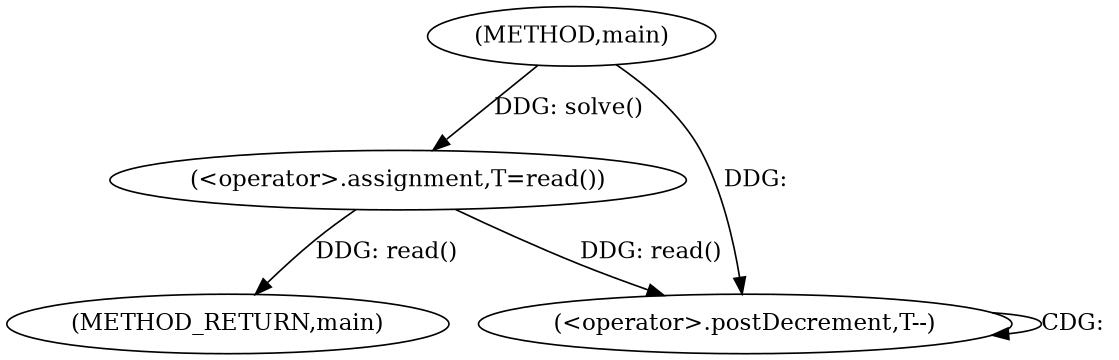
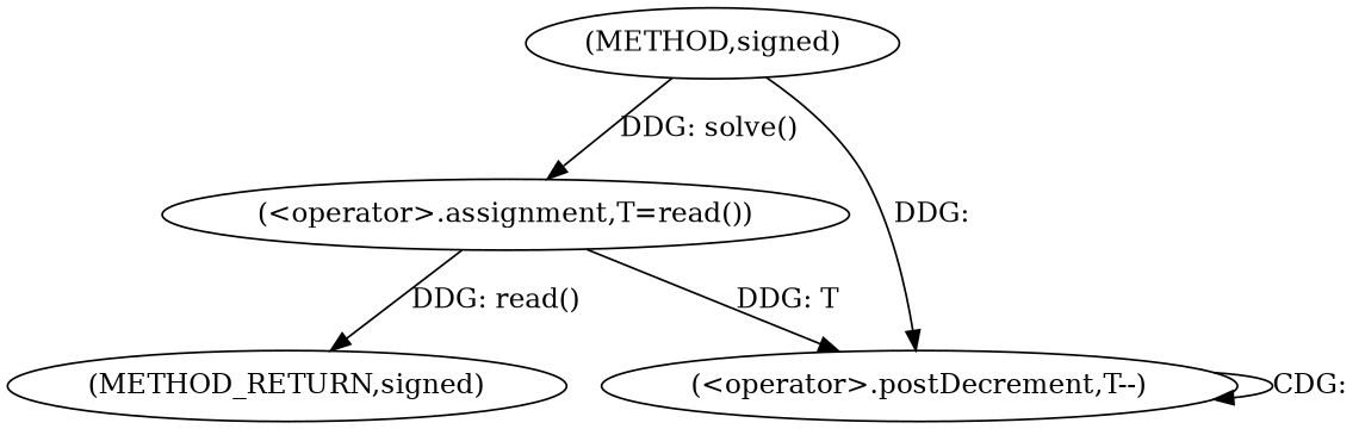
  digraph {
-   n1 [label="(METHOD,main)"]
+   n1 [label="(METHOD,signed)"]
    n2 [label="(<operator>.assignment,T=read())"]
    n3 [label="(<operator>.postDecrement,T--)"]
-   n4 [label="(METHOD_RETURN,main)"]
+   n4 [label="(METHOD_RETURN,signed)"]
    n1 -> n2 [label="DDG: solve()"]
    n1 -> n3 [label="DDG: "]
-   n2 -> n3 [label="DDG: read()"]
+   n2 -> n3 [label="DDG: T"]
    n2 -> n4 [label="DDG: read()"]
    n3 -> n3 [label="CDG: "]
  }
